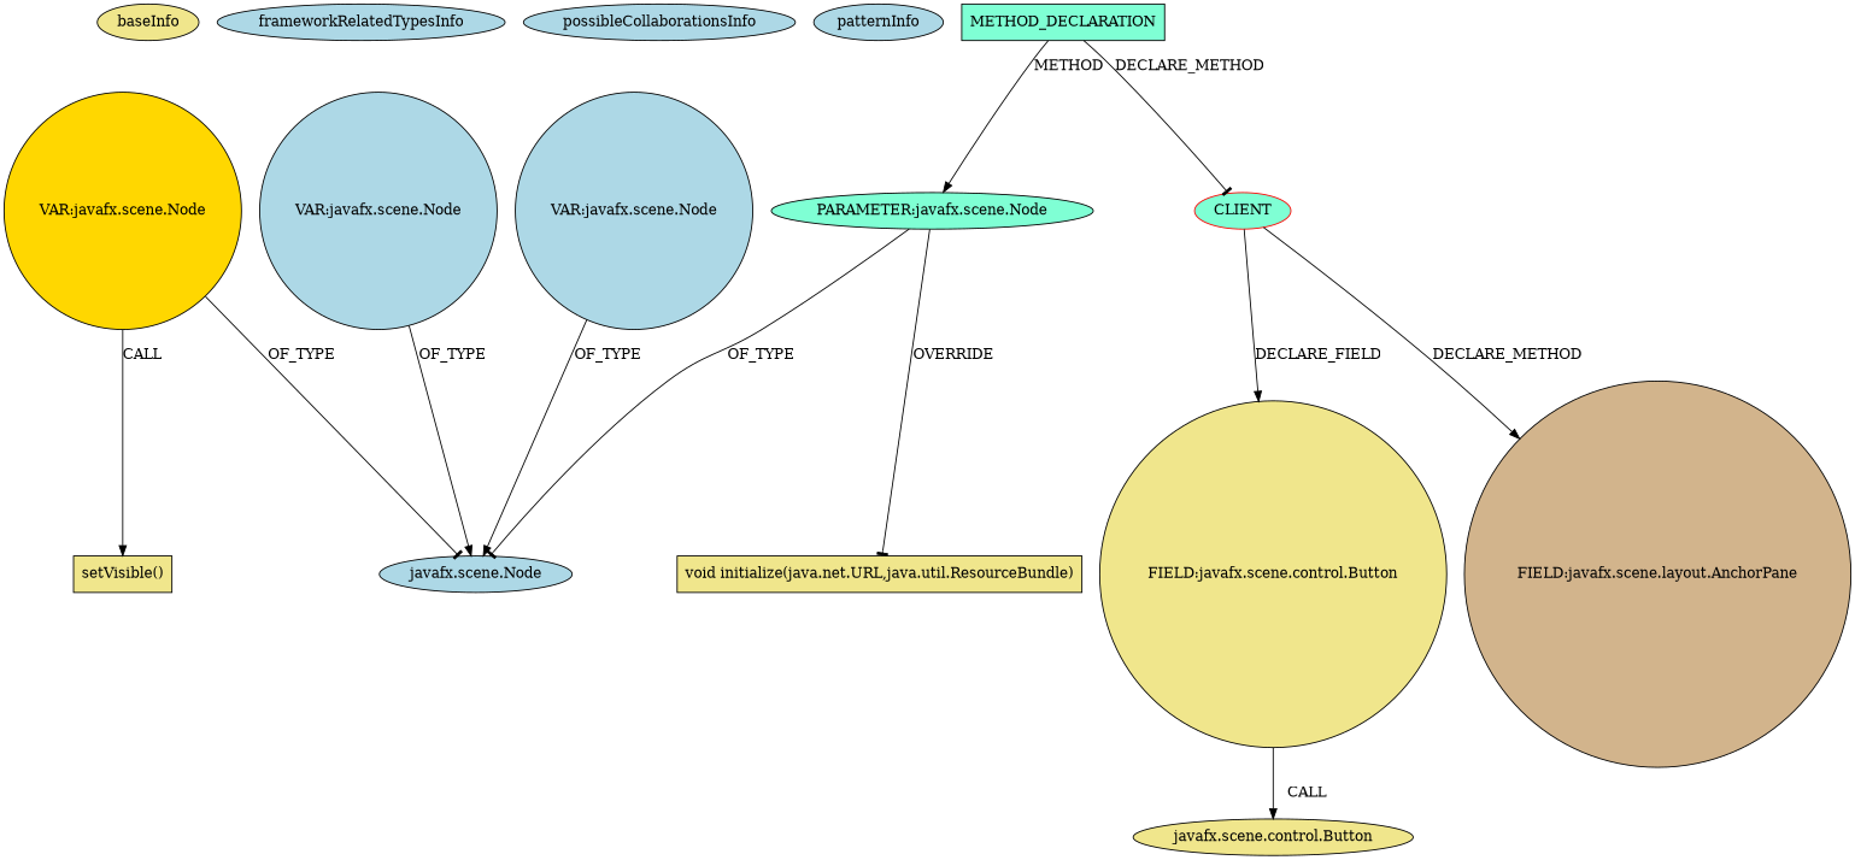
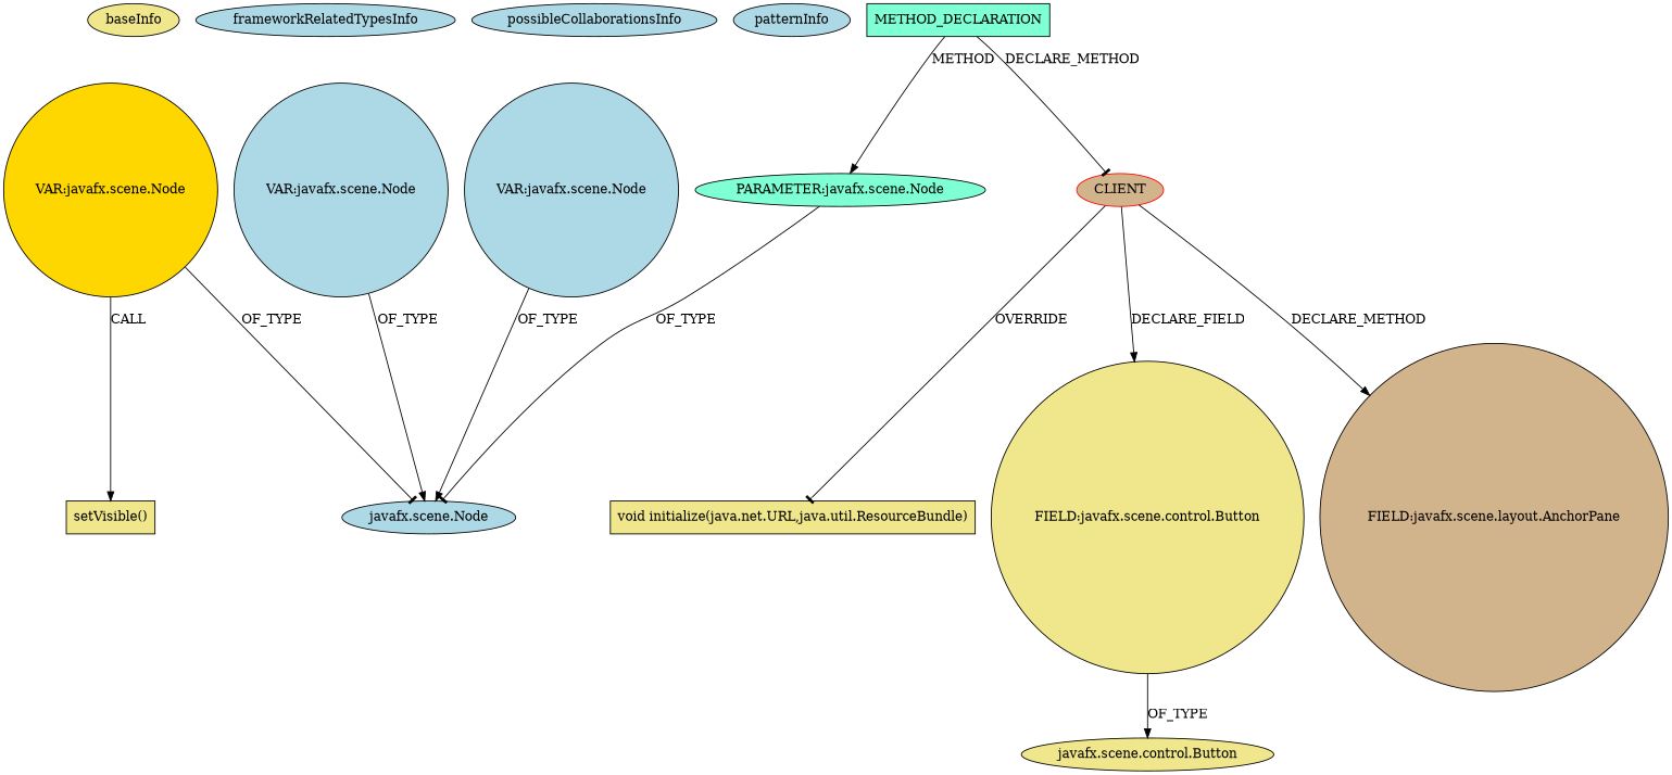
  digraph {
    node [fillcolor=lightblue style=filled isFrameworkType=false]
    edge [arrowhead=normal]
    baseInfo [category=pattern fillcolor=khaki graphId=3263 isAnonymous=false possibleRelation=false isFrameworkType=""]
    frameworkRelatedTypesInfo [isFrameworkType=""]
    possibleCollaborationsInfo [isFrameworkType=""]
    patternInfo [frequency=2.0 patternRootClient=0 isFrameworkType=""]
    n5 [fillcolor=aquamarine label="PARAMETER:javafx.scene.Node" vertexType=PARAMETER_DECLARATION]
    n6 [label="javafx.scene.Node" vertexType=FRAMEWORK_CLASS_TYPE]
    n7 [fillcolor=aquamarine label=METHOD_DECLARATION shape=box vertexType=CLIENT_METHOD_DECLARATION]
-   n8 [color=red fillcolor=aquamarine label=CLIENT vertexType=ROOT_CLIENT_CLASS_DECLARATION]
+   n8 [color=red fillcolor=tan label=CLIENT vertexType=ROOT_CLIENT_CLASS_DECLARATION]
    n9 [fillcolor=khaki label="FIELD:javafx.scene.control.Button" shape=circle vertexType=FIELD_DECLARATION]
    n10 [fillcolor=khaki label="void initialize(java.net.URL,java.util.ResourceBundle)" shape=box vertexType=OVERRIDING_METHOD_DECLARATION]
    n11 [fillcolor=tan label="FIELD:javafx.scene.layout.AnchorPane" shape=circle vertexType=FIELD_DECLARATION]
    n12 [fillcolor=khaki label="javafx.scene.control.Button" vertexType=FRAMEWORK_CLASS_TYPE]
    n13 [fillcolor=gold label="VAR:javafx.scene.Node" shape=circle vertexType=VARIABLE_EXPRESION]
    n14 [fillcolor=khaki label="setVisible()" shape=box vertexType=INSIDE_CALL]
    n15 [label="VAR:javafx.scene.Node" shape=circle vertexType=VARIABLE_EXPRESION]
    n16 [label="VAR:javafx.scene.Node" shape=circle vertexType=VARIABLE_EXPRESION]
    n5 -> n6 [arrowhead=tee label=OF_TYPE]
    n7 -> n5 [label=METHOD]
    n7 -> n8 [arrowhead=tee label=DECLARE_METHOD]
    n8 -> n9 [label=DECLARE_FIELD]
-   n5 -> n10 [arrowhead=tee label=OVERRIDE]
+   n8 -> n10 [arrowhead=tee label=OVERRIDE]
    n8 -> n11 [label=DECLARE_METHOD]
-   n9 -> n12 [label=CALL]
+   n9 -> n12 [label=OF_TYPE]
    n13 -> n6 [arrowhead=tee label=OF_TYPE]
    n13 -> n14 [label=CALL]
    n15 -> n6 [label=OF_TYPE]
    n16 -> n6 [label=OF_TYPE]
  }
